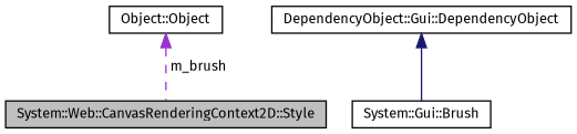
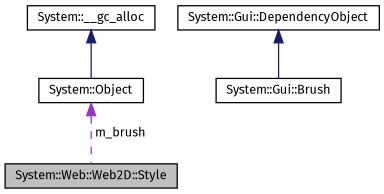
  digraph {
    fontname="Fira Sans"
    node [color=black fillcolor=white fontname="Fira Sans" fontsize=10 shape=record style=filled]
    edge [color=midnightblue dir=back fontname="Fira Sans" fontsize=10 labelfontname=Helvetica labelfontsize=10 style=solid]
-   n1 [fillcolor=grey75 fontcolor=black height=0.2 label="System::Web::CanvasRenderingContext2D::Style" width=0.4]
+   n1 [fillcolor=grey75 fontcolor=black height=0.2 label="System::Web::Web2D::Style" width=0.4]
    n2 [height=0.2 label="System::Gui::Brush" width=0.4]
-   n3 [height=0.2 label="DependencyObject::Gui::DependencyObject" width=0.4]
-   n4 [height=0.2 label="Object::Object" width=0.4]
+   n3 [height=0.2 label="System::Gui::DependencyObject" width=0.4]
+   n4 [height=0.2 label="System::Object" width=0.4]
+   n5 [height=0.2 label="System::__gc_alloc" width=0.4]
    n3 -> n2
    n4 -> n1 [color=darkorchid3 label=" m_brush" style=dashed]
+   n5 -> n4
  }
